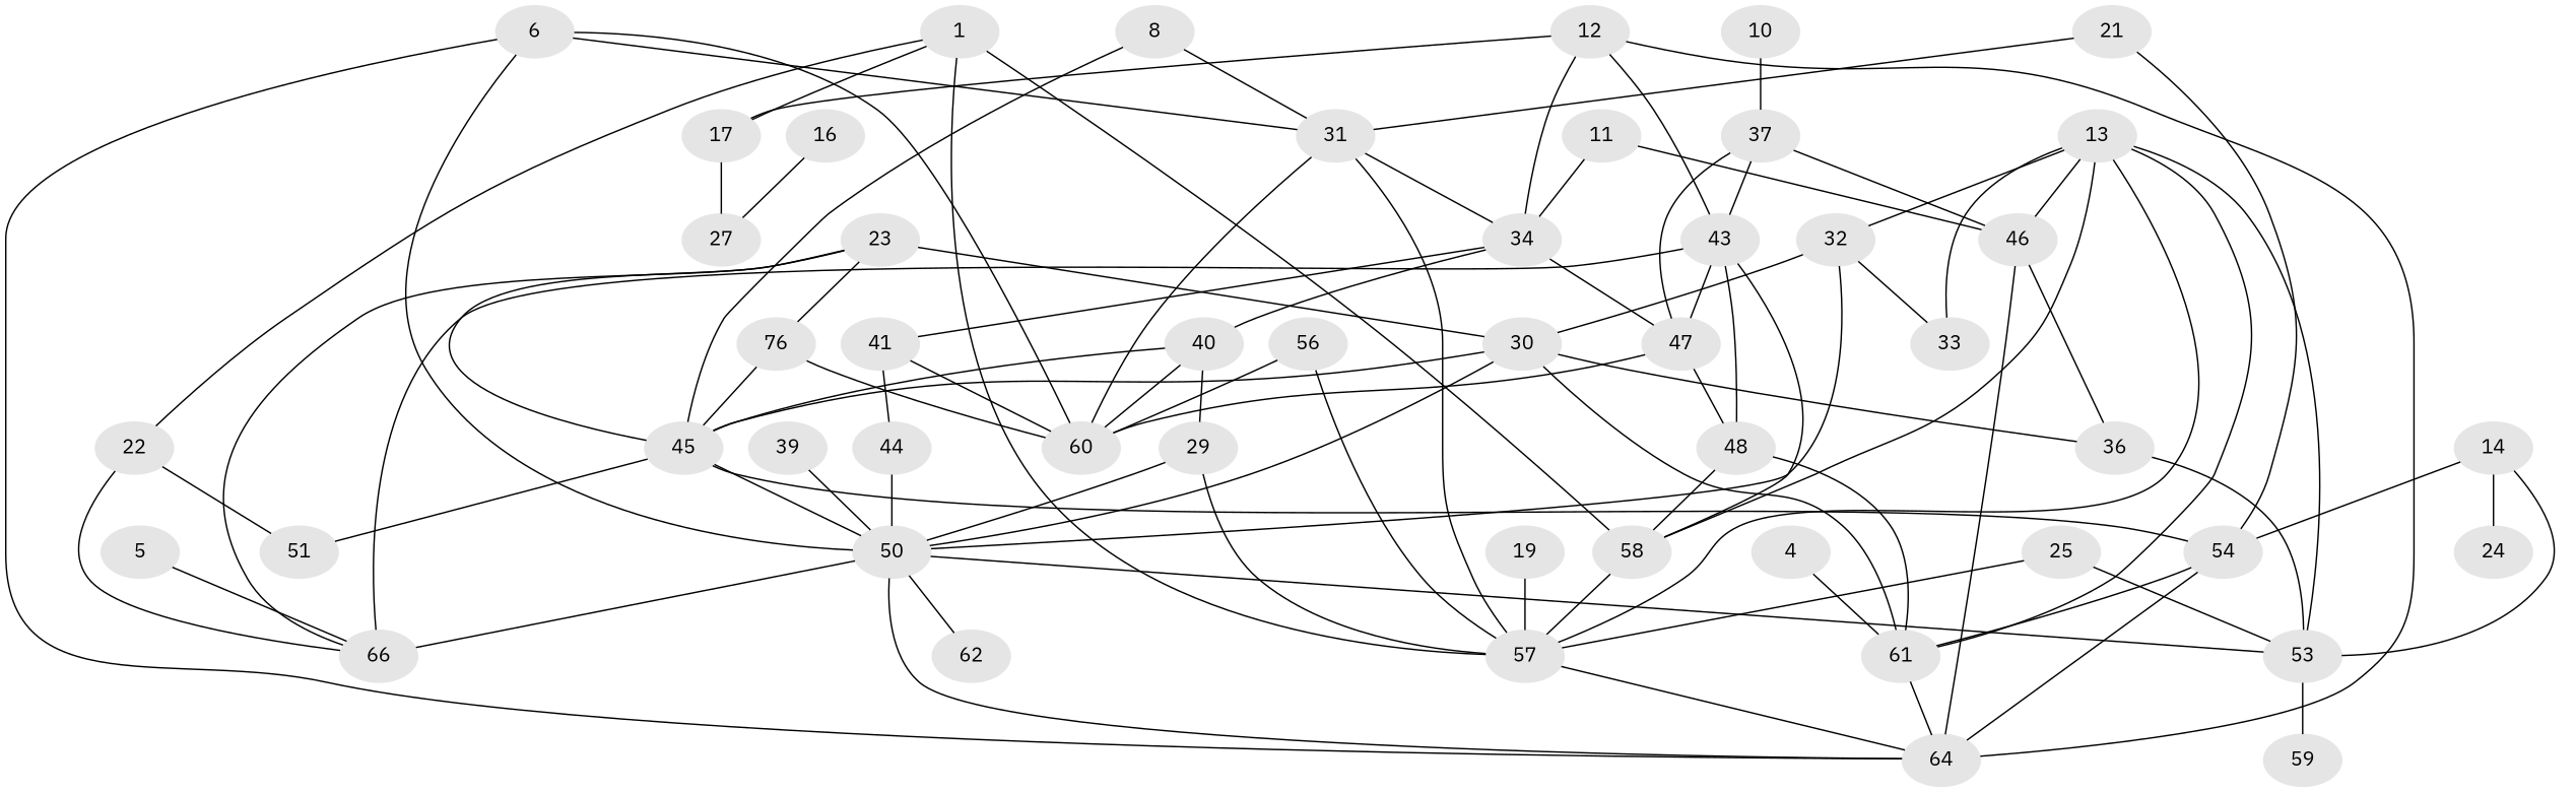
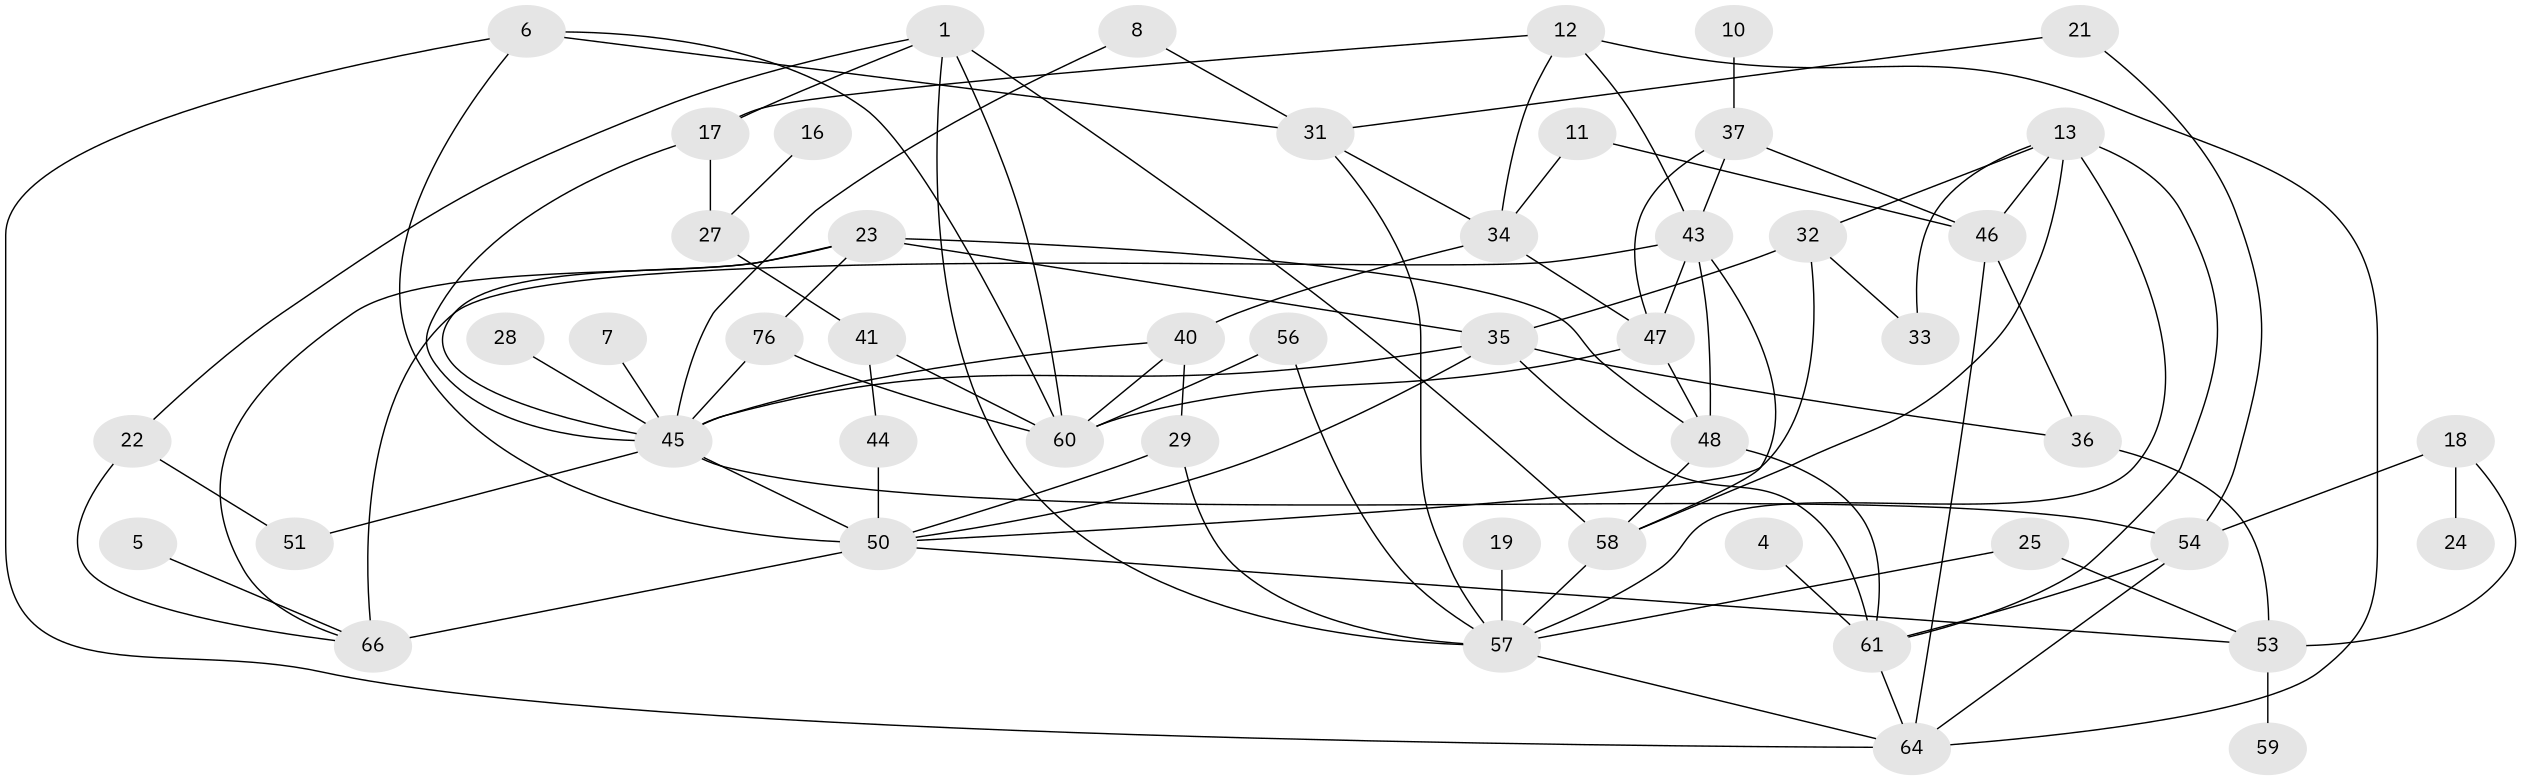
  graph {
    fontname="IBM Plex Sans"
    node [color=gray90 fontname="IBM Plex Sans" style=filled]
    edge [fontname="IBM Plex Sans" weight=1.0]
    1
    17
    22
    57
    58
    60
    45
    27
    n9 [label=66]
    51
    64
    4
    61
    5
    6
    31
    50
    34
    53
-   62
+   7
    54
    8
    10
    37
    46
    43
    47
    11
    40
    36
    12
    48
    13
    32
    33
-   35 [label=30]
+   35
    59
-   14
+   14 [label=18]
    24
    29
    16
    41
    19
    21
    23
    n47 [label=76]
    25
    44
-   39
+   28
    56
    1 -- 17
    1 -- 22
    1 -- 57
    1 -- 58
-   31 -- 60
+   1 -- 60
+   17 -- 45
    17 -- 27
    22 -- n9
    22 -- 51
    57 -- 64
    58 -- 57
    45 -- 51
    45 -- 50
    45 -- 54 [weight=2.0]
-   34 -- 41
+   27 -- 41
    4 -- 61
    61 -- 64
    5 -- n9
    6 -- 60
    6 -- 64
    6 -- 31
    6 -- 50
    31 -- 57
    31 -- 34
    50 -- n9
-   50 -- 64
    50 -- 53
-   50 -- 62
    34 -- 47
    34 -- 40
    53 -- 59
+   7 -- 45
    54 -- 64
    54 -- 61
    8 -- 45
    8 -- 31
    10 -- 37
    37 -- 46
    37 -- 43
    37 -- 47
    46 -- 64 [weight=2.0]
    46 -- 36
    43 -- 58
    43 -- n9 [weight=3.0]
    43 -- 47
    43 -- 48
    47 -- 60
    47 -- 48
    11 -- 34
    11 -- 46
    40 -- 60
    40 -- 45
    40 -- 29
    36 -- 53
    12 -- 17
    12 -- 64
    12 -- 34
    12 -- 43
    48 -- 58 [weight=2.0]
    48 -- 61
    13 -- 57
    13 -- 58
    13 -- 61
-   13 -- 53
    13 -- 46
    13 -- 32
    13 -- 33
    32 -- 50
    32 -- 33
    32 -- 35
    35 -- 45
    35 -- 61
    35 -- 50
    35 -- 36
    14 -- 53
    14 -- 54
    14 -- 24
    29 -- 57
    29 -- 50
    16 -- 27
    41 -- 60
    41 -- 44
    19 -- 57
    21 -- 31
    21 -- 54
    23 -- 45
    23 -- n9
+   23 -- 48
    23 -- 35
    23 -- n47
    n47 -- 60
    n47 -- 45
    25 -- 57
    25 -- 53
    44 -- 50
-   39 -- 50
+   28 -- 45
    56 -- 57
    56 -- 60
  }
